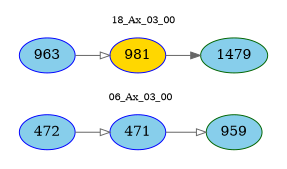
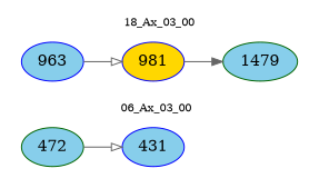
  digraph {
    rankdir=LR
    node [color=darkgreen fillcolor=skyblue style=filled]
    edge [arrowhead=onormal color=gray40]
-   n1 [color=blue label=472]
-   n2 [color=blue label=471]
-   n3 [label=959]
+   n1 [label=472]
+   n2 [color=blue label=431]
    n4 [color=blue label=963]
    n5 [color=blue fillcolor=gold label=981]
    n6 [label=1479]
    subgraph cluster_1 {
      color=white
      fontsize=10
      label="06_Ax_03_00"
      n1
      n2
-     n3
    }
    subgraph cluster_2 {
      color=white
      fontsize=10
      label="18_Ax_03_00"
      n4
      n5
      n6
    }
    n1 -> n2
-   n2 -> n3
    n4 -> n5
    n5 -> n6 [arrowhead=normal]
  }
